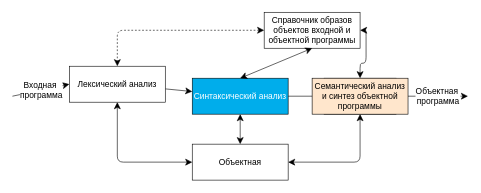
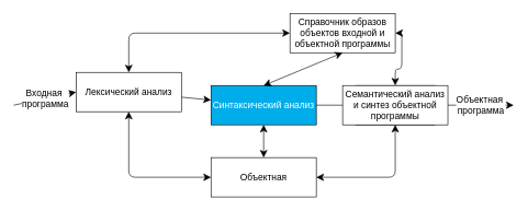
  <mxCell id="0" />
  <mxCell id="1" parent="0" />
  <mxCell id="2" value="" style="edgeStyle=none;html=1;endSize=9;" parent="1" source="3" target="5" edge="1"><mxGeometry relative="1" as="geometry" /></mxCell>
  <mxCell id="3" value="Лексический анализ" style="rounded=0;whiteSpace=wrap;html=1;fontSize=14;fillColor=default;fontColor=default;strokeColor=default;align=center;verticalAlign=middle;fontFamily=Helvetica;" parent="1" vertex="1"><mxGeometry x="115" y="110" width="160" height="60" as="geometry" /></mxCell>
  <mxCell id="4" value="" style="edgeStyle=none;html=1;" parent="1" source="5" target="6" edge="1"><mxGeometry relative="1" as="geometry" /></mxCell>
  <mxCell id="5" value="Синтаксический анализ" style="whiteSpace=wrap;html=1;rounded=0;fontSize=14;fillColor=#00ADEB;fontColor=light-dark(#ffffff, #ededed);" parent="1" vertex="1"><mxGeometry x="320" y="130" width="160" height="60" as="geometry" /></mxCell>
  <mxCell id="6" value="Семантический анали анализ и синтез объектной программы" style="whiteSpace=wrap;html=1;rounded=0;" parent="1" vertex="1"><mxGeometry x="540" y="130" width="120" height="60" as="geometry" /></mxCell>
  <mxCell id="7" value="Справочник образов объектов входной и объектной программы" style="whiteSpace=wrap;html=1;rounded=0;fontSize=14;" parent="1" vertex="1"><mxGeometry x="440" y="20" width="160" height="60" as="geometry" /></mxCell>
  <mxCell id="8" value="Объектная" style="whiteSpace=wrap;html=1;rounded=0;fontSize=14;" parent="1" vertex="1"><mxGeometry x="320" y="240" width="160" height="60" as="geometry" /></mxCell>
- <mxCell id="9" value="Семантический анализ и синтез объектной программы" style="whiteSpace=wrap;html=1;rounded=0;fontSize=14;fillColor=#ffe6cc;" parent="1" vertex="1"><mxGeometry x="520" y="130" width="160" height="60" as="geometry" /></mxCell>
+ <mxCell id="9" value="Семантический анализ и синтез объектной программы" style="whiteSpace=wrap;html=1;rounded=0;fontSize=14;" parent="1" vertex="1"><mxGeometry x="520" y="130" width="160" height="60" as="geometry" /></mxCell>
  <mxCell id="10" value="" style="edgeStyle=none;html=1;endSize=9;entryX=0.5;entryY=1;entryDx=0;entryDy=0;exitX=0.5;exitY=0;exitDx=0;exitDy=0;startArrow=classic;startFill=1;startSize=9;" parent="1" source="5" target="7" edge="1"><mxGeometry relative="1" as="geometry"><mxPoint x="270" y="170" as="sourcePoint" /><mxPoint x="350" y="170" as="targetPoint" /></mxGeometry></mxCell>
  <mxCell id="11" value="" style="edgeStyle=none;html=1;endSize=9;exitX=0.5;exitY=0;exitDx=0;exitDy=0;startArrow=classic;startFill=1;startSize=9;entryX=0.5;entryY=1;entryDx=0;entryDy=0;" parent="1" source="8" target="5" edge="1"><mxGeometry relative="1" as="geometry"><mxPoint x="410" y="140" as="sourcePoint" /><mxPoint x="400" y="190" as="targetPoint" /></mxGeometry></mxCell>
  <mxCell id="12" value="" style="edgeStyle=orthogonalEdgeStyle;html=1;endSize=9;exitX=0;exitY=0.5;exitDx=0;exitDy=0;startArrow=classic;startFill=1;startSize=9;entryX=0.5;entryY=1;entryDx=0;entryDy=0;" parent="1" source="8" target="3" edge="1"><mxGeometry relative="1" as="geometry"><mxPoint x="410" y="250" as="sourcePoint" /><mxPoint x="410" y="200" as="targetPoint" /></mxGeometry></mxCell>
  <mxCell id="13" value="" style="edgeStyle=orthogonalEdgeStyle;html=1;endSize=9;exitX=1;exitY=0.5;exitDx=0;exitDy=0;startArrow=classic;startFill=1;startSize=9;entryX=0.5;entryY=1;entryDx=0;entryDy=0;" parent="1" source="8" target="9" edge="1"><mxGeometry relative="1" as="geometry"><mxPoint x="350" y="280" as="sourcePoint" /><mxPoint x="210" y="200" as="targetPoint" /></mxGeometry></mxCell>
- <mxCell id="14" value="" style="edgeStyle=orthogonalEdgeStyle;html=1;endSize=9;exitX=0;exitY=0.5;exitDx=0;exitDy=0;startArrow=classic;startFill=1;startSize=9;entryX=0.5;entryY=0;entryDx=0;entryDy=0;dashed=1;" parent="1" source="7" target="3" edge="1"><mxGeometry relative="1" as="geometry"><mxPoint x="350" y="280" as="sourcePoint" /><mxPoint x="210" y="200" as="targetPoint" /></mxGeometry></mxCell>
+ <mxCell id="14" value="" style="edgeStyle=orthogonalEdgeStyle;html=1;endSize=9;exitX=0;exitY=0.5;exitDx=0;exitDy=0;startArrow=classic;startFill=1;startSize=9;entryX=0.5;entryY=0;entryDx=0;entryDy=0;" parent="1" source="7" target="3" edge="1"><mxGeometry relative="1" as="geometry"><mxPoint x="350" y="280" as="sourcePoint" /><mxPoint x="210" y="200" as="targetPoint" /></mxGeometry></mxCell>
  <mxCell id="15" value="" style="edgeStyle=orthogonalEdgeStyle;html=1;endSize=9;exitX=1;exitY=0.5;exitDx=0;exitDy=0;startArrow=classic;startFill=1;startSize=9;entryX=0.5;entryY=0;entryDx=0;entryDy=0;" parent="1" source="7" target="9" edge="1"><mxGeometry relative="1" as="geometry"><mxPoint x="350" y="60" as="sourcePoint" /><mxPoint x="210" y="140" as="targetPoint" /></mxGeometry></mxCell>
  <mxCell id="16" value="Входная&amp;nbsp;&lt;div&gt;программа&lt;/div&gt;" style="edgeStyle=none;html=1;endSize=9;entryX=0;entryY=0.5;entryDx=0;entryDy=0;fontSize=14;" parent="1" target="3" edge="1"><mxGeometry relative="1" as="geometry"><mxPoint x="20" y="160" as="sourcePoint" /><mxPoint x="320" y="170" as="targetPoint" /></mxGeometry></mxCell>
  <mxCell id="17" value="Объектная&amp;nbsp;&lt;div&gt;программа&lt;/div&gt;" style="edgeStyle=none;html=1;endSize=9;fontSize=14;" parent="1" edge="1"><mxGeometry relative="1" as="geometry"><mxPoint x="680" y="160" as="sourcePoint" /><mxPoint x="780" y="160" as="targetPoint" /></mxGeometry></mxCell>
